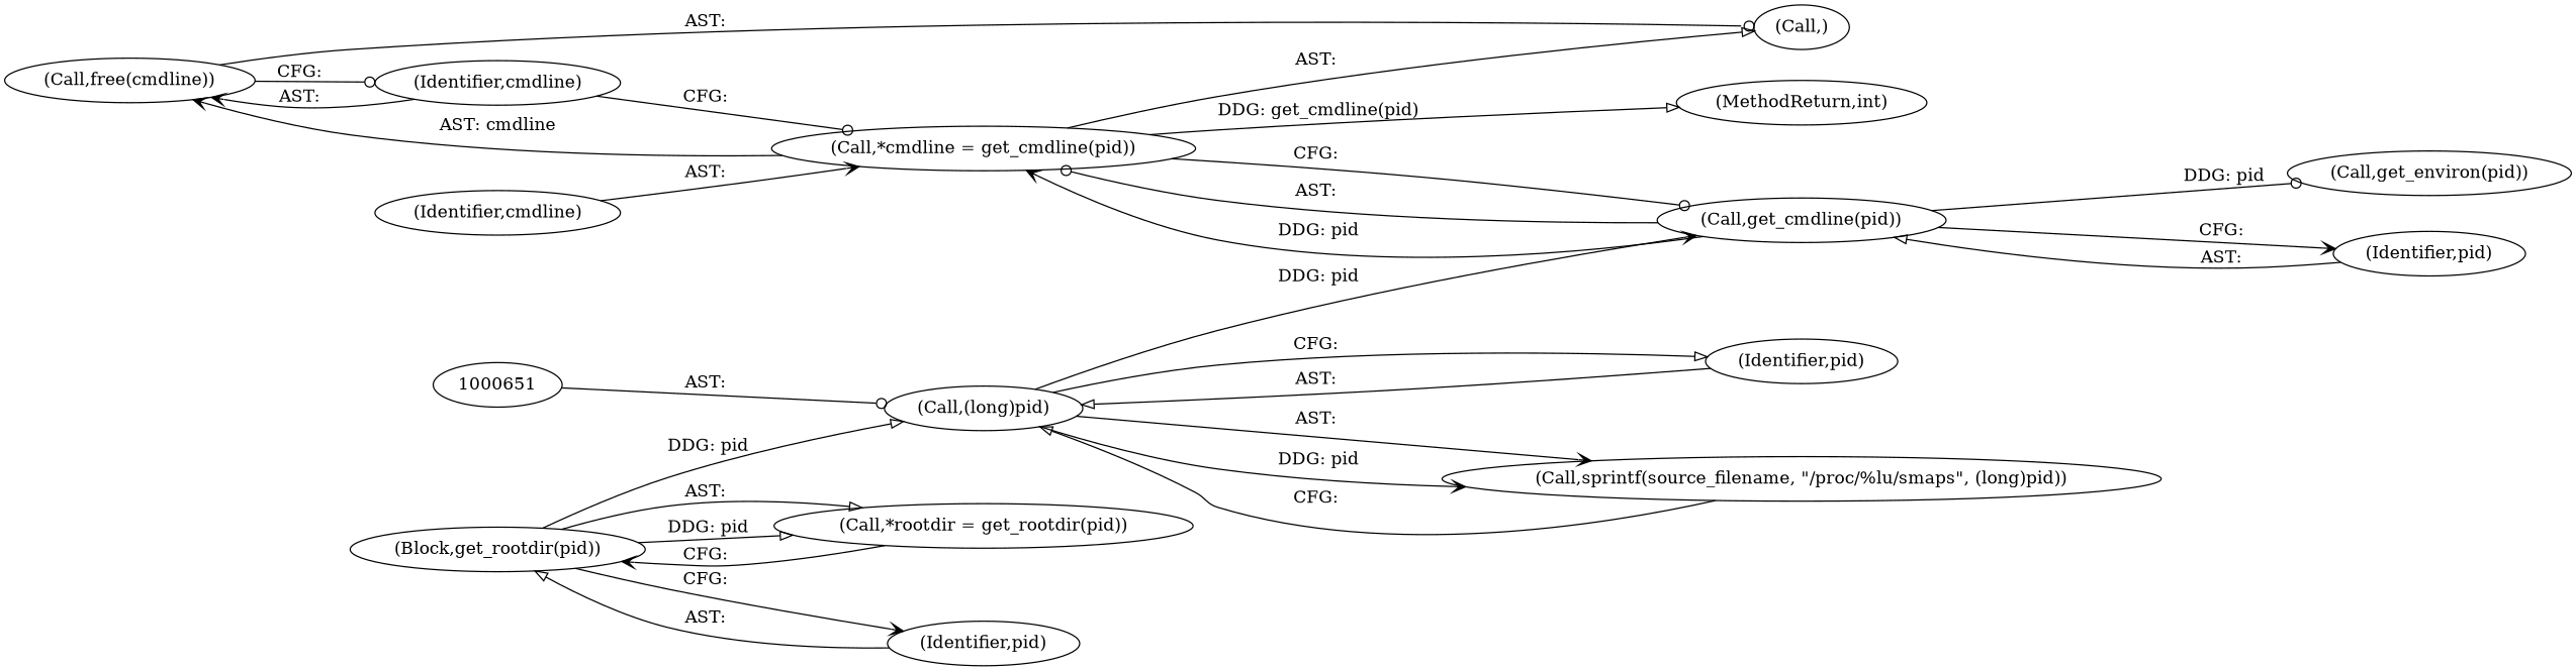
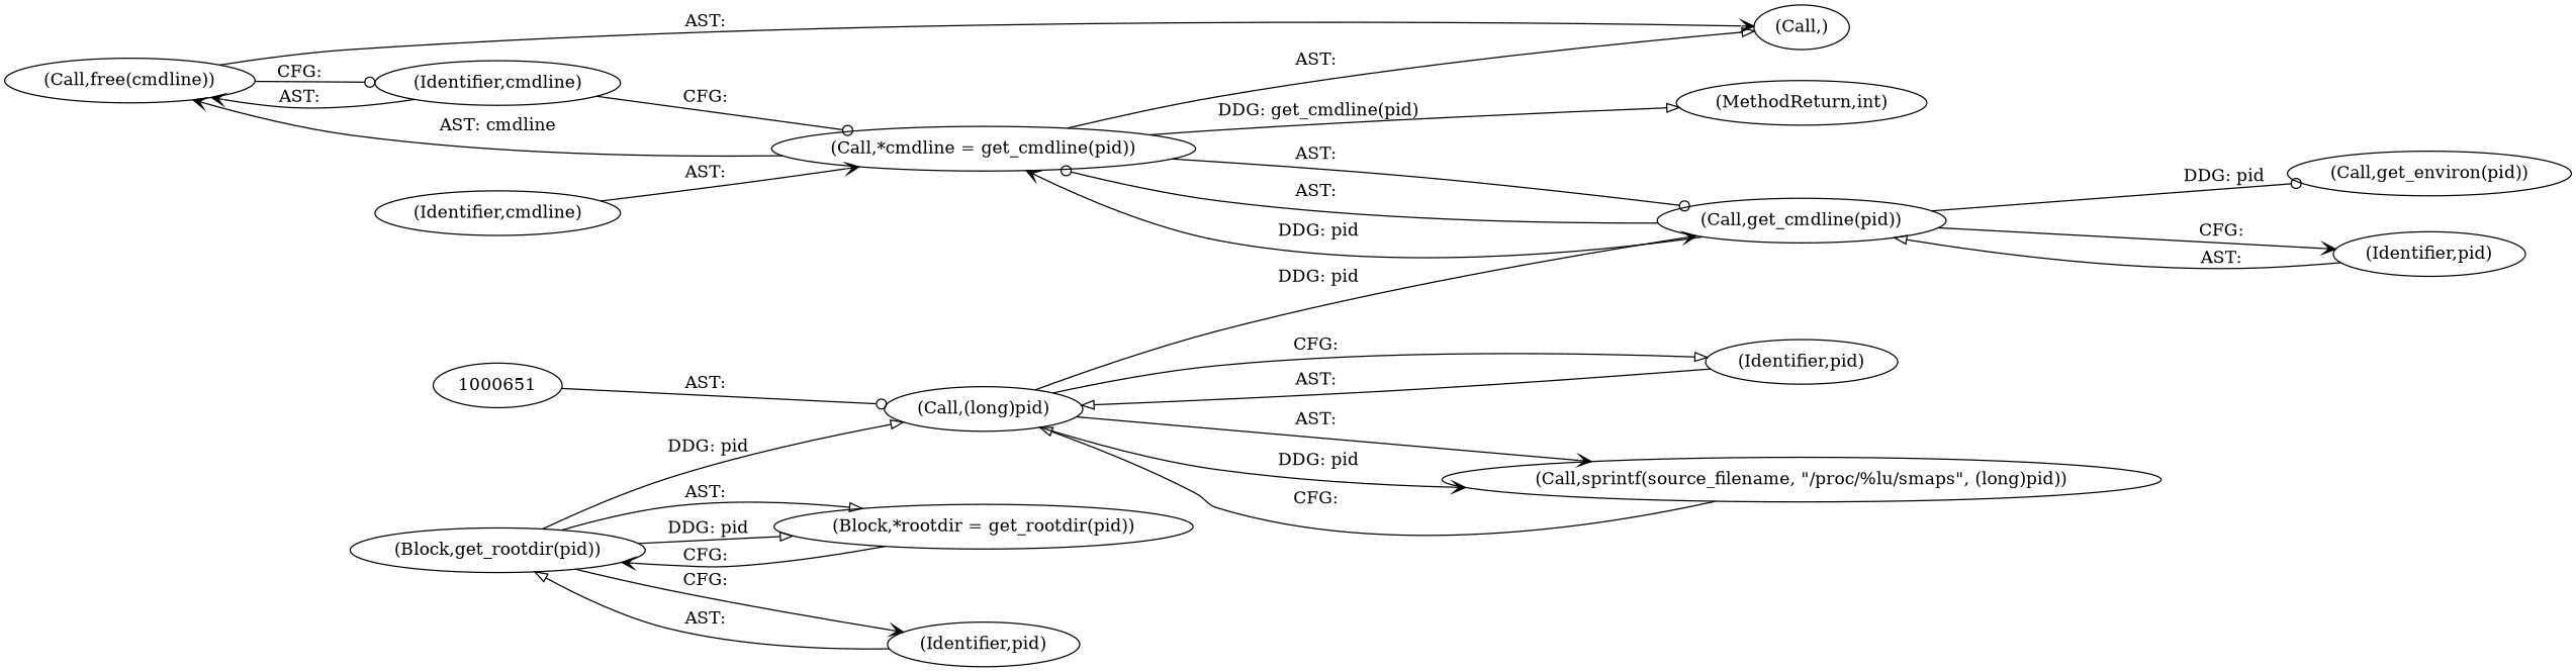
  digraph {
    rankdir=LR
    edge [arrowhead=vee]
    n1 [label="(Call,free(cmdline))"]
    n2 [label="(Call,)"]
    n3 [label="(Identifier,cmdline)"]
    n4 [label="(Call,*cmdline = get_cmdline(pid))"]
    n5 [label="(MethodReturn,int)"]
    n6 [label="(Call,get_cmdline(pid))"]
    n7 [label="(Call,get_environ(pid))"]
    n8 [label="(Identifier,pid)"]
    n9 [label="(Call,(long)pid)"]
    n10 [label="(Identifier,pid)"]
    n11 [label="(Call,sprintf(source_filename, \"/proc/%lu/smaps\", (long)pid))"]
    n12 [label="(Block,get_rootdir(pid))"]
-   n13 [label="(Call,*rootdir = get_rootdir(pid))"]
+   n13 [label="(Block,*rootdir = get_rootdir(pid))"]
    n14 [label="(Identifier,pid)"]
    n15 [label="(Identifier,cmdline)"]
    1000651
-   n1 -> n2 [arrowhead=odot label="AST: "]
+   n1 -> n2 [label="AST: "]
    n1 -> n3 [arrowhead=odot label="CFG: "]
    n3 -> n1 [label="AST: "]
    n3 -> n4 [arrowhead=odot label="CFG: "]
    n4 -> n1 [label="AST: cmdline"]
    n4 -> n2 [arrowhead=onormal label="AST: "]
    n4 -> n5 [arrowhead=onormal label="DDG: get_cmdline(pid)"]
-   n4 -> n6 [arrowhead=odot label="CFG: "]
+   n4 -> n6 [arrowhead=odot label="AST: "]
    n6 -> n4 [arrowhead=odot label="AST: "]
    n6 -> n4 [label="DDG: pid"]
    n6 -> n7 [arrowhead=odot label="DDG: pid"]
    n6 -> n8 [label="CFG: "]
    n8 -> n6 [arrowhead=onormal label="AST: "]
    n9 -> n6 [label="DDG: pid"]
    n9 -> n10 [arrowhead=onormal label="CFG: "]
    n9 -> n11 [label="AST: "]
    n9 -> n11 [label="DDG: pid"]
    n10 -> n9 [arrowhead=onormal label="AST: "]
    n11 -> n9 [arrowhead=onormal label="CFG: "]
    n12 -> n9 [arrowhead=onormal label="DDG: pid"]
    n12 -> n13 [arrowhead=onormal label="AST: "]
    n12 -> n13 [arrowhead=onormal label="DDG: pid"]
    n12 -> n14 [label="CFG: "]
    n13 -> n12 [label="CFG: "]
    n14 -> n12 [arrowhead=onormal label="AST: "]
    n15 -> n4 [label="AST: "]
    1000651 -> n9 [arrowhead=odot label="AST: "]
  }
